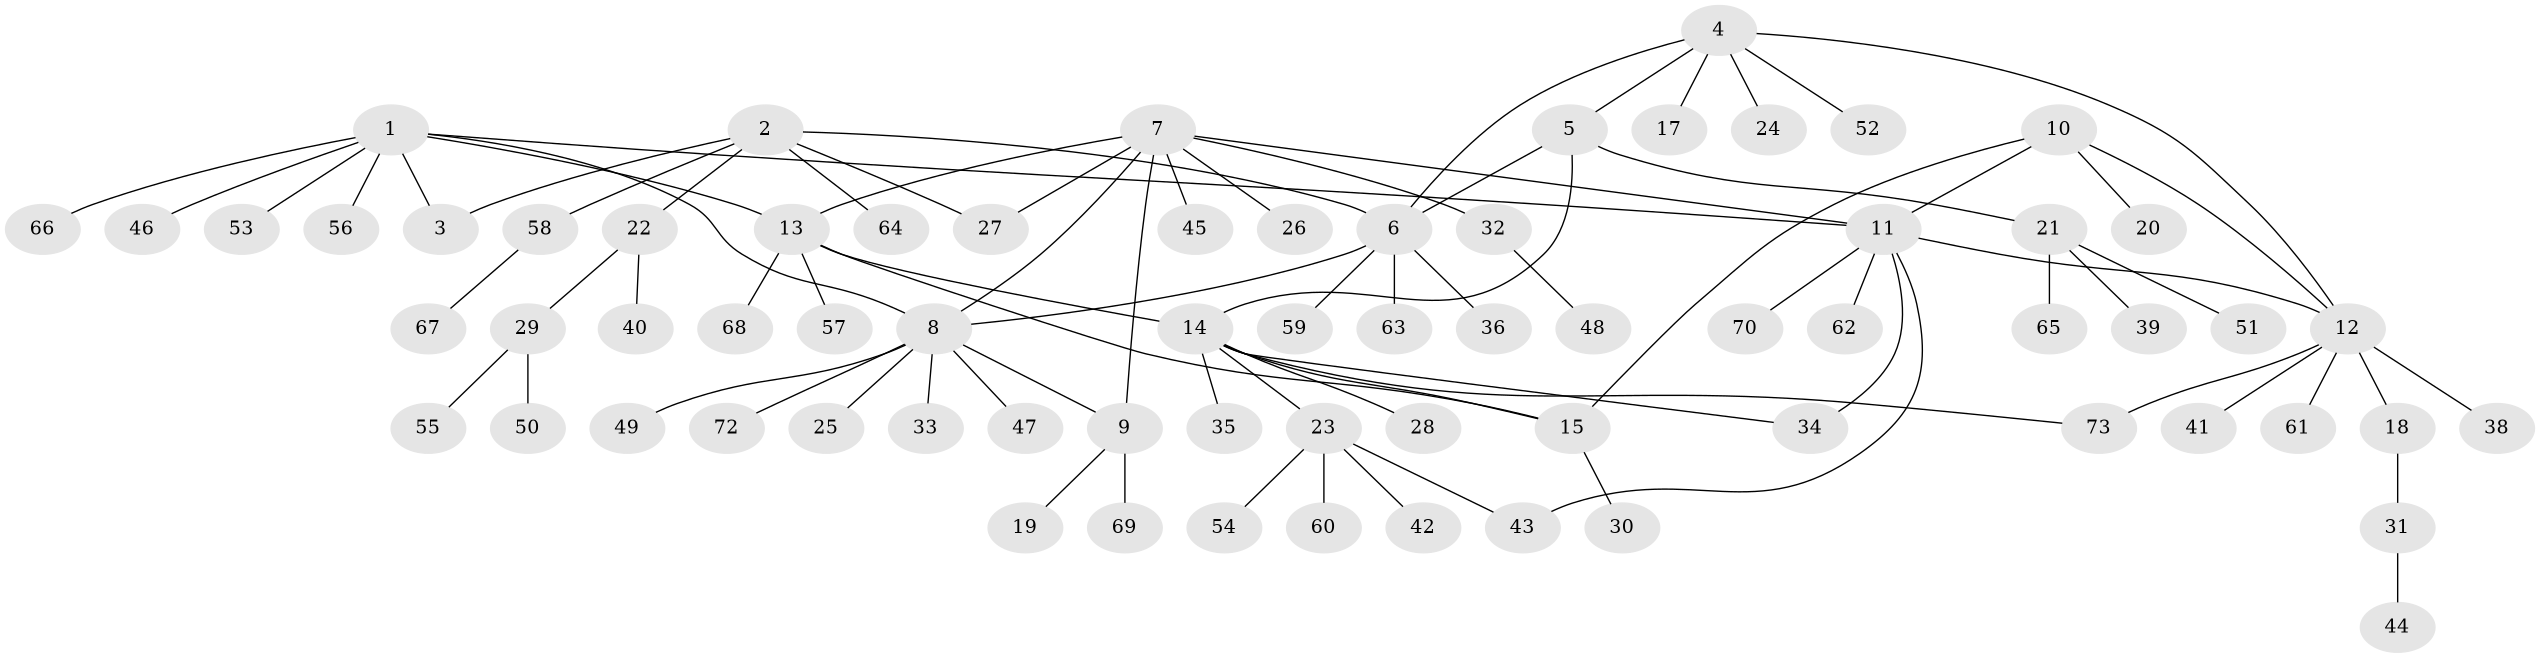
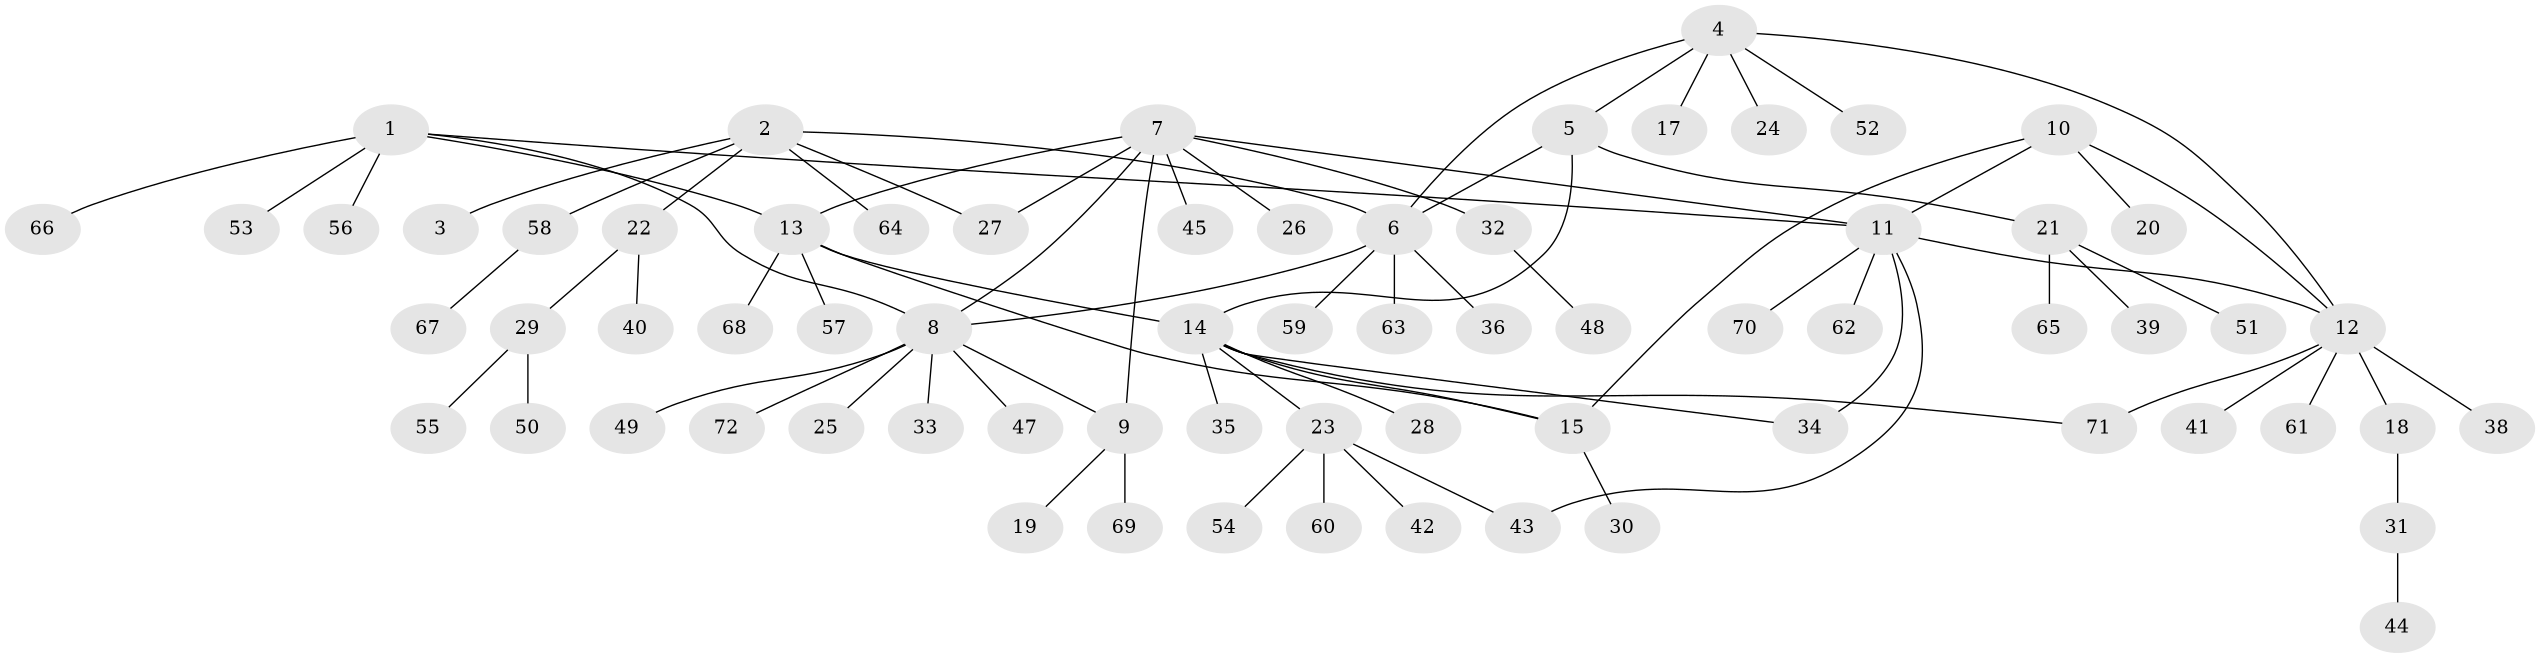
  graph {
    node [color=gray90 style=filled]
    1
    3
    8
    11
    13
-   46
    53
    56
    66
    2
    6
    22
    27
    58
    64
    9
    25
    33
    47
    49
    72
    12
    34
    43
    62
    70
    14
    15
    57
    68
    36
    59
    63
    29
    40
    67
    4
    5
    17
    24
    52
    21
    18
    38
    41
    61
-   71 [label=73]
+   71
    23
    28
    35
    39
    51
    65
    7
    26
    32
    45
    19
    69
    48
    10
    20
    30
    31
    42
    54
    60
    44
    50
    55
-   1 -- 3
    1 -- 8
    1 -- 11
    1 -- 13
-   1 -- 46
    1 -- 53
    1 -- 56
    1 -- 66
    8 -- 9
    8 -- 25
    8 -- 33
    8 -- 47
    8 -- 49
    8 -- 72
    11 -- 12
    11 -- 34
    11 -- 43
    11 -- 62
    11 -- 70
    13 -- 14
    13 -- 15
    13 -- 57
    13 -- 68
    2 -- 3
    2 -- 6
    2 -- 22
    2 -- 27
    2 -- 58
    2 -- 64
    6 -- 8
    6 -- 36
    6 -- 59
    6 -- 63
    22 -- 29
    22 -- 40
    58 -- 67
    9 -- 19
    9 -- 69
    12 -- 18
    12 -- 38
    12 -- 41
    12 -- 61
    12 -- 71
    14 -- 34
    14 -- 15
    14 -- 71
    14 -- 23
    14 -- 28
    14 -- 35
    15 -- 30
    29 -- 50
    29 -- 55
    4 -- 6
    4 -- 12
    4 -- 5
    4 -- 17
    4 -- 24
    4 -- 52
    5 -- 6
    5 -- 14
    5 -- 21
    21 -- 39
    21 -- 51
    21 -- 65
    18 -- 31
    23 -- 43
    23 -- 42
    23 -- 54
    23 -- 60
    7 -- 8
    7 -- 11
    7 -- 13
    7 -- 27
    7 -- 9
    7 -- 26
    7 -- 32
    7 -- 45
    32 -- 48
    10 -- 11
    10 -- 12
    10 -- 15
    10 -- 20
    31 -- 44
  }
